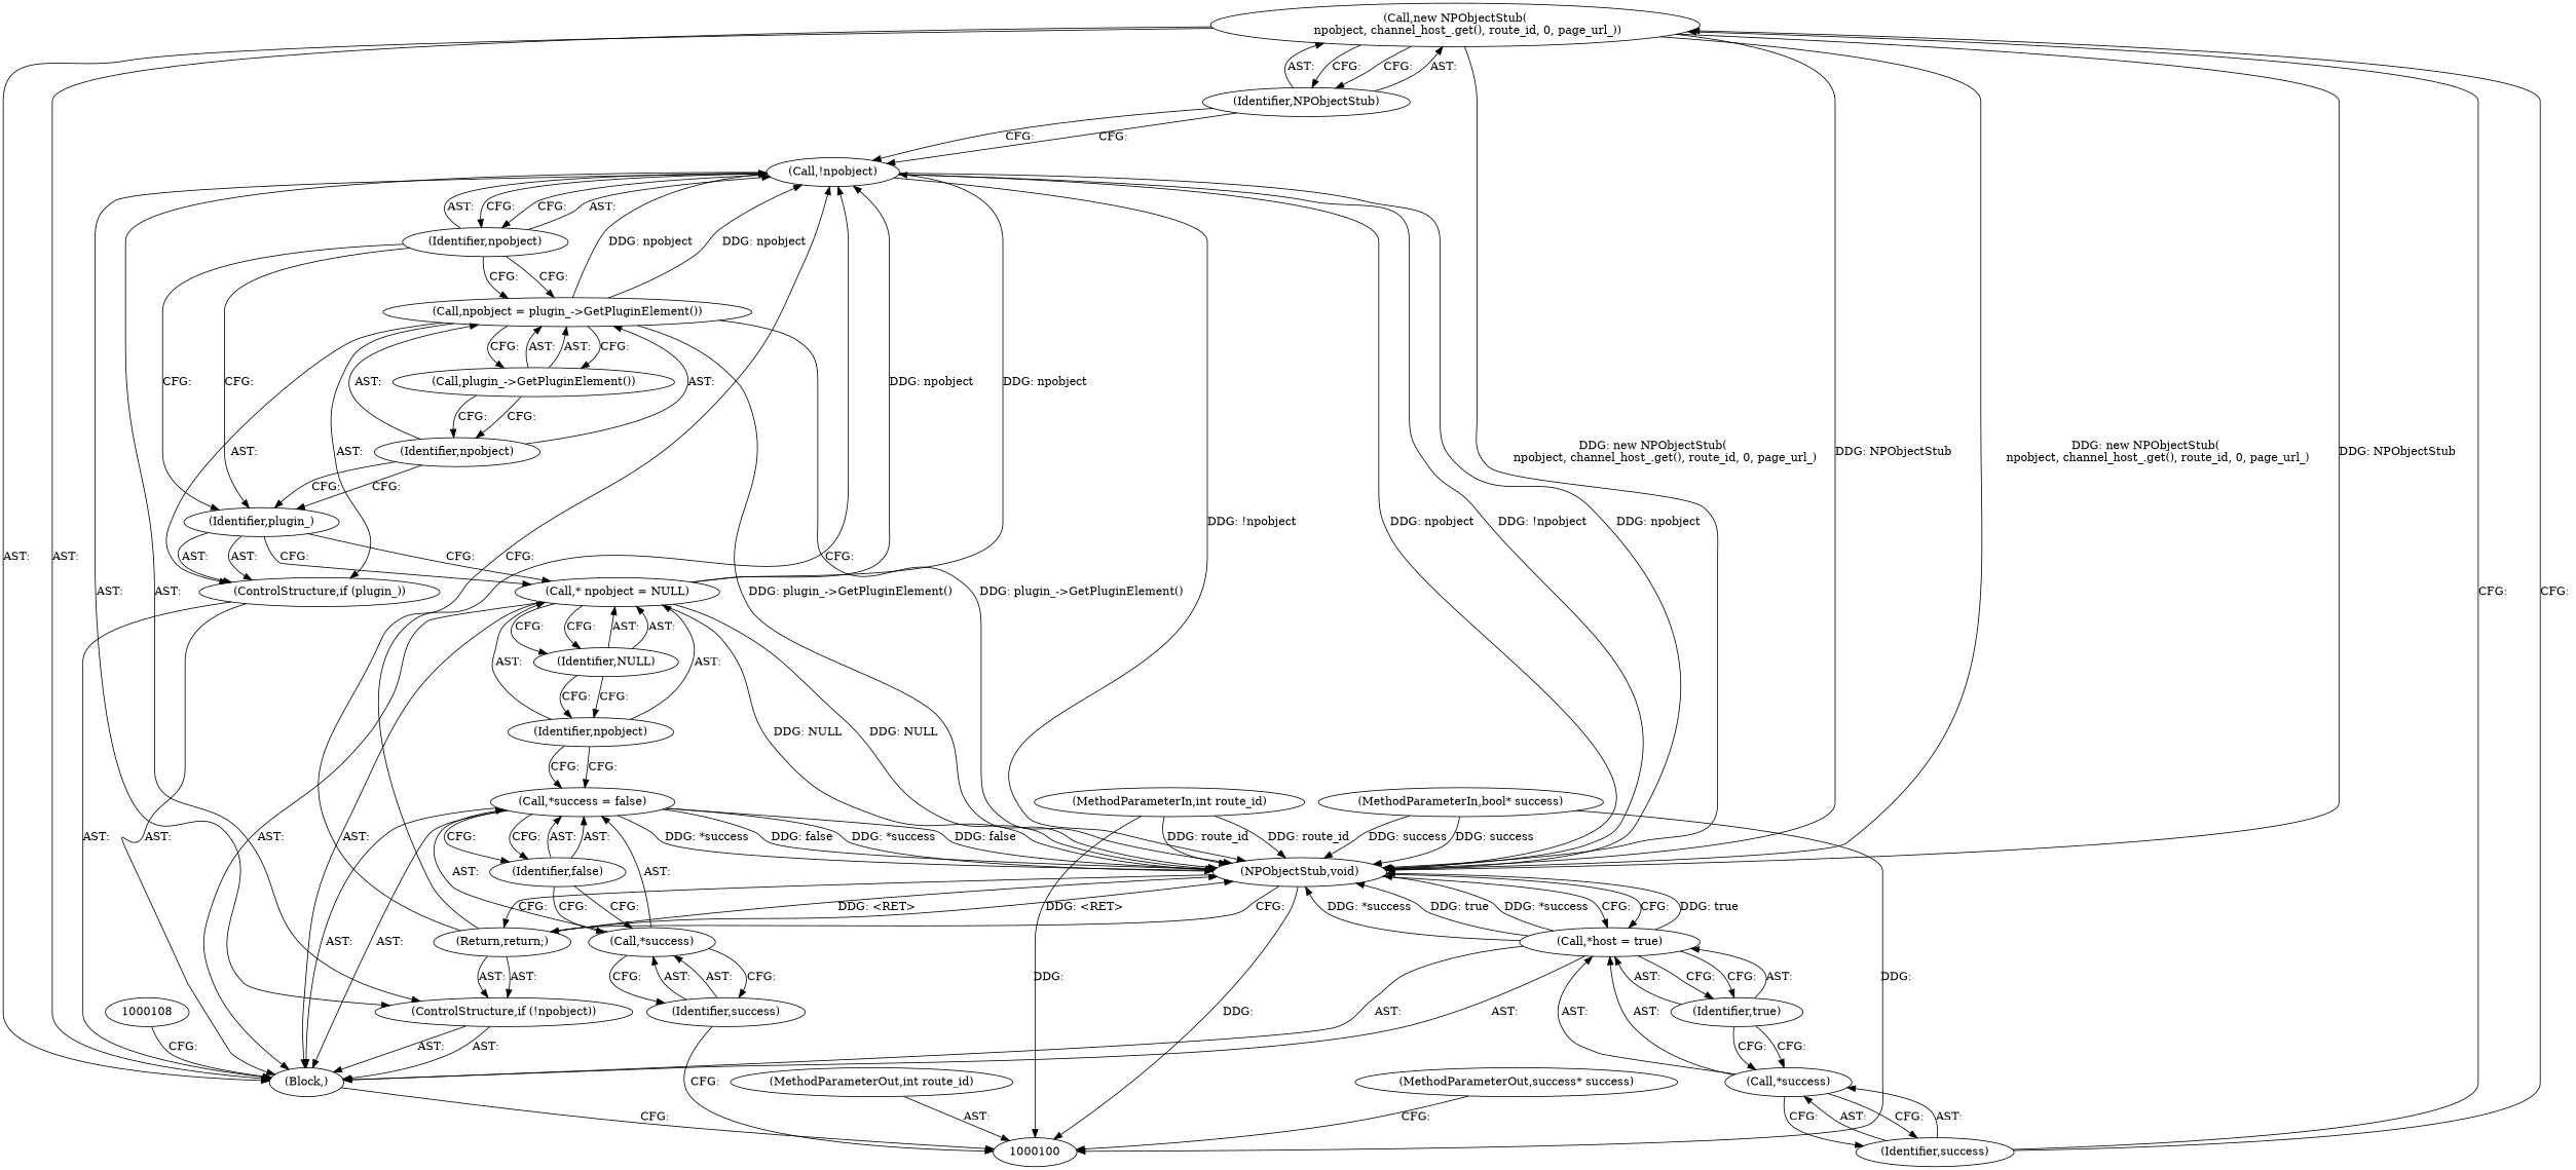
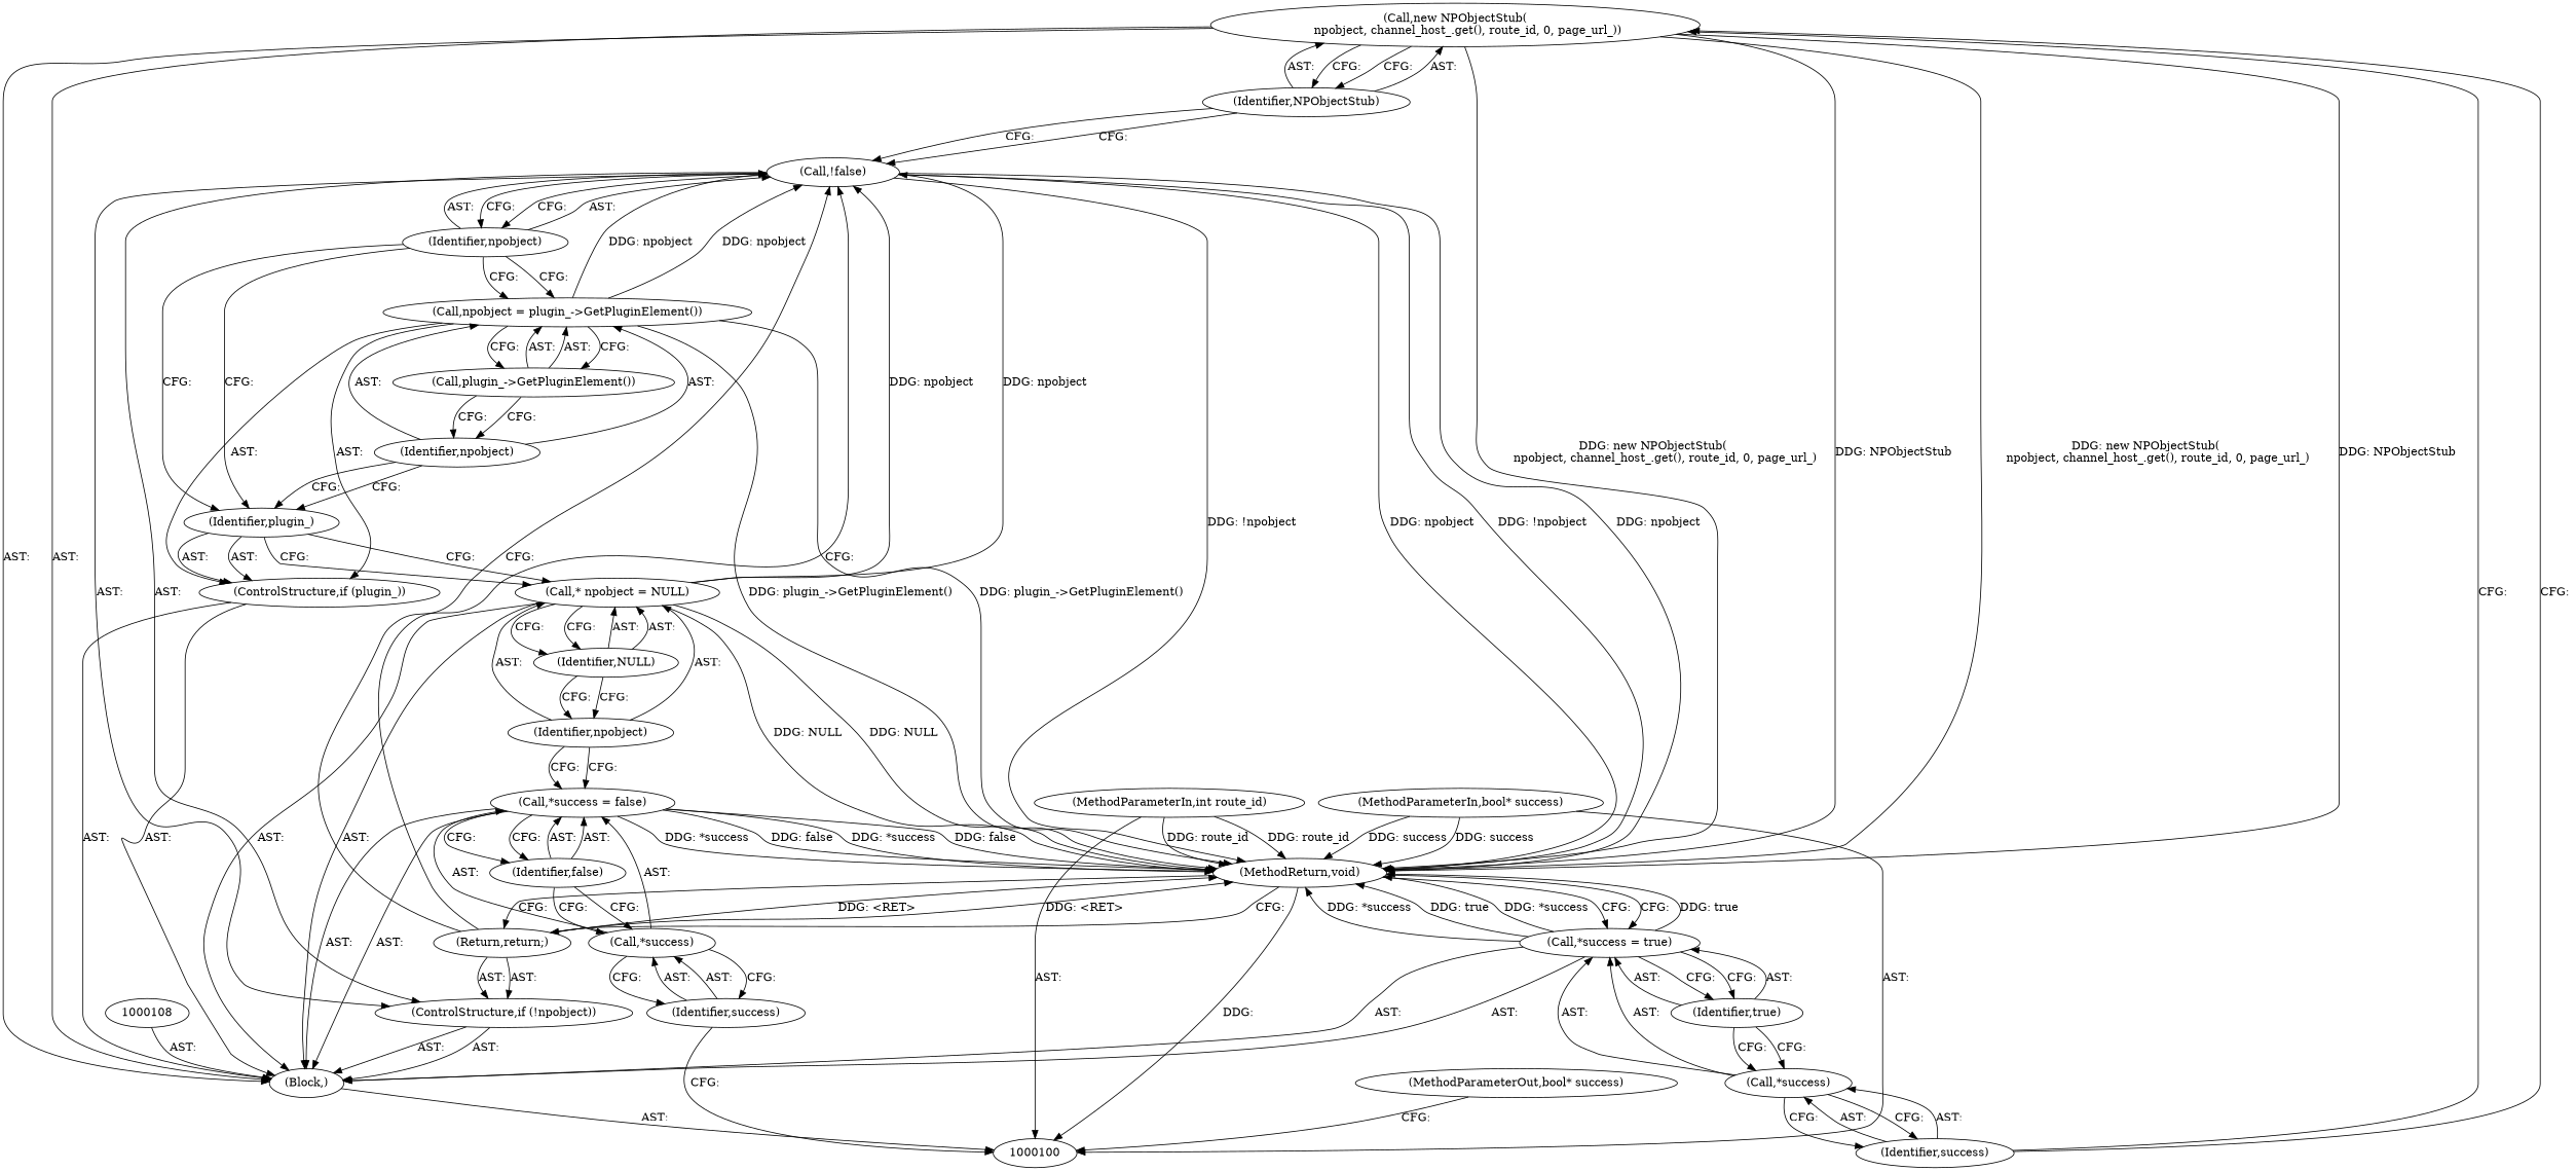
  digraph {
    n1 [label="(Call,new NPObjectStub(\n       npobject, channel_host_.get(), route_id, 0, page_url_))"]
    n2 [label="(Identifier,NPObjectStub)"]
-   n3 [label="(NPObjectStub,void)"]
+   n3 [label="(MethodReturn,void)"]
    n4 [label="(Block,)"]
-   n5 [label="(Call,!npobject)"]
-   n6 [label="(Call,*host = true)"]
+   n5 [label="(Call,!false)"]
+   n6 [label="(Call,*success = true)"]
    n7 [label="(Return,return;)"]
    1000100
    n9 [label="(ControlStructure,if (!npobject))"]
    n10 [label="(Identifier,npobject)"]
    n11 [label="(Identifier,true)"]
    n12 [label="(Call,*success)"]
    n13 [label="(Identifier,success)"]
    n14 [label="(MethodParameterIn,int route_id)"]
-   n15 [label="(MethodParameterOut,int route_id)"]
    n16 [label="(MethodParameterIn,bool* success)"]
-   n17 [label="(MethodParameterOut,success* success)"]
+   n17 [label="(MethodParameterOut,bool* success)"]
    n18 [label="(Identifier,false)"]
    n19 [label="(Call,*success = false)"]
    n20 [label="(Call,*success)"]
    n21 [label="(Identifier,success)"]
    n22 [label="(Call,* npobject = NULL)"]
    n23 [label="(Identifier,NULL)"]
    n24 [label="(Identifier,npobject)"]
    n25 [label="(ControlStructure,if (plugin_))"]
    n26 [label="(Identifier,plugin_)"]
    n27 [label="(Call,plugin_->GetPluginElement())"]
    n28 [label="(Call,npobject = plugin_->GetPluginElement())"]
    n29 [label="(Identifier,npobject)"]
    1000108
    n1 -> n2 [label="CFG: "]
    n1 -> n2 [label="CFG: "]
    n1 -> n3 [label="DDG: new NPObjectStub(\n       npobject, channel_host_.get(), route_id, 0, page_url_)"]
    n1 -> n3 [label="DDG: NPObjectStub"]
    n1 -> n3 [label="DDG: new NPObjectStub(\n       npobject, channel_host_.get(), route_id, 0, page_url_)"]
    n1 -> n3 [label="DDG: NPObjectStub"]
    n1 -> n4 [label="AST: "]
    n1 -> n4 [label="AST: "]
    n2 -> n1 [label="AST: "]
    n2 -> n1 [label="AST: "]
    n2 -> n5 [label="CFG: "]
    n2 -> n5 [label="CFG: "]
    n3 -> n6 [label="CFG: "]
    n3 -> n6 [label="CFG: "]
    n3 -> n7 [label="CFG: "]
    n3 -> n7 [label="CFG: "]
    n3 -> 1000100 [label="DDG: "]
-   n4 -> 1000100 [label="CFG: "]
+   n4 -> 1000100 [label="AST: "]
    n5 -> n3 [label="DDG: !npobject"]
    n5 -> n3 [label="DDG: npobject"]
    n5 -> n3 [label="DDG: !npobject"]
    n5 -> n3 [label="DDG: npobject"]
    n5 -> n9 [label="AST: "]
    n5 -> n9 [label="AST: "]
    n5 -> n10 [label="CFG: "]
    n5 -> n10 [label="CFG: "]
    n6 -> n3 [label="DDG: true"]
    n6 -> n3 [label="DDG: *success"]
    n6 -> n3 [label="DDG: true"]
    n6 -> n3 [label="DDG: *success"]
    n6 -> n4 [label="AST: "]
    n6 -> n4 [label="AST: "]
    n6 -> n11 [label="CFG: "]
    n6 -> n11 [label="CFG: "]
    n7 -> n3 [label="DDG: <RET>"]
    n7 -> n3 [label="DDG: <RET>"]
    n7 -> n5 [label="CFG: "]
    n7 -> n5 [label="CFG: "]
    n7 -> n9 [label="AST: "]
    n7 -> n9 [label="AST: "]
    n9 -> n4 [label="AST: "]
    n9 -> n4 [label="AST: "]
    n10 -> n5 [label="AST: "]
    n10 -> n5 [label="AST: "]
    n10 -> n26 [label="CFG: "]
    n10 -> n26 [label="CFG: "]
    n10 -> n28 [label="CFG: "]
    n10 -> n28 [label="CFG: "]
    n11 -> n6 [label="AST: "]
    n11 -> n6 [label="AST: "]
    n11 -> n12 [label="CFG: "]
    n11 -> n12 [label="CFG: "]
    n12 -> n6 [label="AST: "]
    n12 -> n6 [label="AST: "]
    n12 -> n13 [label="CFG: "]
    n12 -> n13 [label="CFG: "]
    n13 -> n1 [label="CFG: "]
    n13 -> n1 [label="CFG: "]
    n13 -> n12 [label="AST: "]
    n13 -> n12 [label="AST: "]
    n14 -> n3 [label="DDG: route_id"]
    n14 -> n3 [label="DDG: route_id"]
-   n14 -> 1000100 [label="DDG: "]
-   n15 -> 1000100 [label="AST: "]
+   n14 -> 1000100 [label="AST: "]
    n16 -> n3 [label="DDG: success"]
    n16 -> n3 [label="DDG: success"]
-   n16 -> 1000100 [label="DDG: "]
+   n16 -> 1000100 [label="AST: "]
    n17 -> 1000100 [label="CFG: "]
    n18 -> n19 [label="AST: "]
    n18 -> n19 [label="AST: "]
    n18 -> n20 [label="CFG: "]
    n18 -> n20 [label="CFG: "]
    n19 -> n3 [label="DDG: false"]
    n19 -> n3 [label="DDG: *success"]
    n19 -> n3 [label="DDG: false"]
    n19 -> n3 [label="DDG: *success"]
    n19 -> n4 [label="AST: "]
    n19 -> n4 [label="AST: "]
    n19 -> n18 [label="CFG: "]
    n19 -> n18 [label="CFG: "]
    n20 -> n19 [label="AST: "]
    n20 -> n19 [label="AST: "]
    n20 -> n21 [label="CFG: "]
    n20 -> n21 [label="CFG: "]
    n21 -> 1000100 [label="CFG: "]
    n21 -> n20 [label="AST: "]
    n21 -> n20 [label="AST: "]
    n22 -> n3 [label="DDG: NULL"]
    n22 -> n3 [label="DDG: NULL"]
    n22 -> n4 [label="AST: "]
    n22 -> n4 [label="AST: "]
    n22 -> n5 [label="DDG: npobject"]
    n22 -> n5 [label="DDG: npobject"]
    n22 -> n23 [label="CFG: "]
    n22 -> n23 [label="CFG: "]
    n23 -> n22 [label="AST: "]
    n23 -> n22 [label="AST: "]
    n23 -> n24 [label="CFG: "]
    n23 -> n24 [label="CFG: "]
    n24 -> n19 [label="CFG: "]
    n24 -> n19 [label="CFG: "]
    n24 -> n22 [label="AST: "]
    n24 -> n22 [label="AST: "]
    n25 -> n4 [label="AST: "]
    n25 -> n4 [label="AST: "]
    n26 -> n22 [label="CFG: "]
    n26 -> n22 [label="CFG: "]
    n26 -> n25 [label="AST: "]
    n26 -> n25 [label="AST: "]
    n27 -> n28 [label="AST: "]
    n27 -> n28 [label="AST: "]
    n27 -> n29 [label="CFG: "]
    n27 -> n29 [label="CFG: "]
    n28 -> n3 [label="DDG: plugin_->GetPluginElement()"]
    n28 -> n3 [label="DDG: plugin_->GetPluginElement()"]
    n28 -> n5 [label="DDG: npobject"]
    n28 -> n5 [label="DDG: npobject"]
    n28 -> n25 [label="AST: "]
    n28 -> n25 [label="AST: "]
    n28 -> n27 [label="CFG: "]
    n28 -> n27 [label="CFG: "]
    n29 -> n26 [label="CFG: "]
    n29 -> n26 [label="CFG: "]
    n29 -> n28 [label="AST: "]
    n29 -> n28 [label="AST: "]
-   1000108 -> n4 [label="CFG: "]
+   1000108 -> n4 [label="AST: "]
  }
